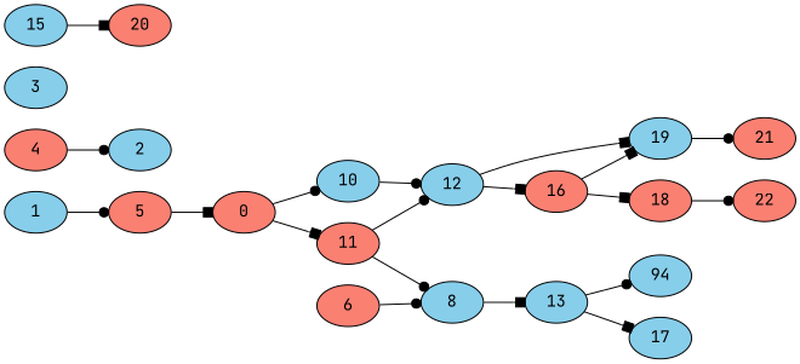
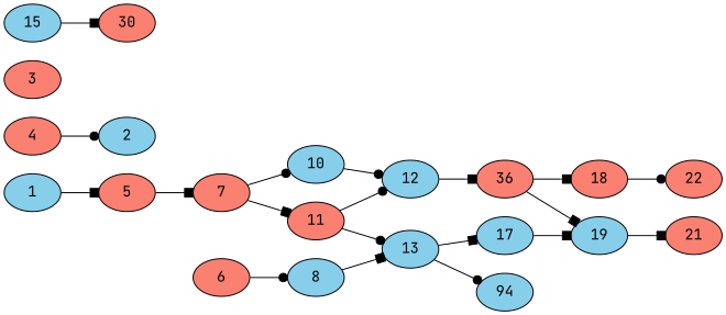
  digraph {
    fontname="JetBrains Mono"
    rankdir=LR
    node [alpha=0.02 fillcolor=skyblue fontname="JetBrains Mono" style=filled]
    edge [arrowhead=box fontname="JetBrains Mono"]
    1 [alpha=0.15 expect_size=9226555891251438]
    5 [alpha=0.05 expect_size=594903756960940032 fillcolor=salmon]
-   7 [alpha=0.16 expect_size=6947921655048064 fillcolor=salmon label=0]
+   7 [alpha=0.16 expect_size=6947921655048064 fillcolor=salmon]
    6 [alpha=0.14 expect_size=181085958224658563072 fillcolor=salmon]
    8 [expect_size=1369665689843388416]
    10 [alpha=0.13 expect_size=28081491685737008]
    11 [alpha=0.10 expect_size=242719700025344000000 fillcolor=salmon]
    2 [alpha=0.01 expect_size=1323418909135015424]
    4 [expect_size=1859209365596014 fillcolor=salmon]
-   3 [alpha=0.08 expect_size=2377658204091145216]
+   3 [alpha=0.08 expect_size=2377658204091145216 fillcolor=salmon]
    13 [alpha=0.13 expect_size=129692746066924929024]
    12 [expect_size=1040535203141461888]
    n13 [alpha=0.11 expect_size=1900685508446259249152 label=94]
    17 [alpha=0.09 expect_size=32503981126147264]
-   16 [alpha=0.15 expect_size=14570280115387024 fillcolor=salmon]
+   16 [alpha=0.15 expect_size=14570280115387024 fillcolor=salmon label=36]
    19 [alpha=0.19 expect_size=5015888683285231]
    15 [alpha=0.20 expect_size=170453145291300274176]
-   20 [alpha=0.07 expect_size=16258492727669293056 fillcolor=salmon]
+   20 [alpha=0.07 expect_size=16258492727669293056 fillcolor=salmon label=30]
    18 [alpha=0.17 expect_size=586299862881379200 fillcolor=salmon]
    22 [alpha=0.19 expect_size=662329032477344640 fillcolor=salmon]
    21 [alpha=0.05 expect_size=5373735693083739 fillcolor=salmon]
-   1 -> 5 [arrowhead=dot]
+   1 -> 5
    5 -> 7
    7 -> 10 [arrowhead=dot]
    7 -> 11
    6 -> 8 [arrowhead=dot]
    8 -> 13
    10 -> 12 [arrowhead=dot]
-   11 -> 8 [arrowhead=dot]
+   11 -> 13 [arrowhead=dot]
    11 -> 12 [arrowhead=dot]
    4 -> 2 [arrowhead=dot]
    13 -> n13 [arrowhead=dot]
    13 -> 17
    12 -> 16
-   12 -> 19
+   17 -> 19
    16 -> 19
    16 -> 18
-   19 -> 21 [arrowhead=dot]
+   19 -> 21
    15 -> 20
    18 -> 22 [arrowhead=dot]
  }
